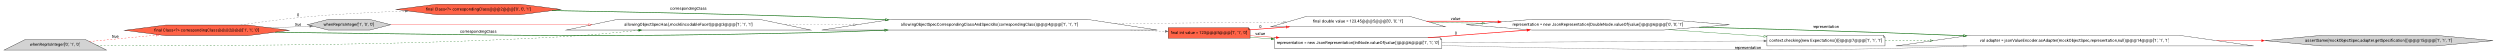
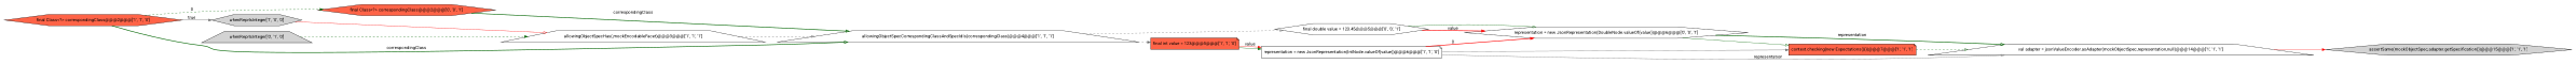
  digraph {
    fontname=Roboto
    rankdir=LR
    node [fillcolor=white fontname=Roboto shape=hexagon style=filled]
    edge [arrowhead=onormal color=darkgreen fontname=Roboto style=solid]
    n1 [fillcolor=tomato label="final Class<?> correspondingClass@@@2@@@['0', '0', '1']"]
    n2 [label="allowingObjectSpecCorrespondingClassAndSpecIdIs(correspondingClass)@@@4@@@['1', '1', '1']" shape=trapezium]
    n3 [fillcolor=tomato label="final int value = 123@@@5@@@['1', '1', '0']" shape=note]
-   n4 [label="final double value = 123.45@@@5@@@['0', '0', '1']" shape=trapezium]
+   n4 [label="final double value = 123.45@@@5@@@['0', '0', '1']"]
    n5 [label="allowingObjectSpecHas(,mockEncodableFacet)@@@3@@@['1', '1', '1']" shape=trapezium]
    n6 [label="representation = new JsonRepresentation(IntNode.valueOf(value))@@@6@@@['1', '1', '0']" shape=note]
    n7 [label="representation = new JsonRepresentation(DoubleNode.valueOf(value))@@@6@@@['0', '0', '1']"]
    n8 [label="val adapter = jsonValueEncoder.asAdapter(mockObjectSpec,representation,null)@@@14@@@['1', '1', '1']" shape=trapezium]
-   n9 [label="context.checking(new Expectations(){})@@@7@@@['1', '1', '1']" shape=note]
+   n9 [fillcolor=tomato label="context.checking(new Expectations(){})@@@7@@@['1', '1', '1']" shape=note]
    n10 [fillcolor=lightgray label="assertSame(mockObjectSpec,adapter.getSpecification())@@@15@@@['1', '1', '1']"]
    n11 [fillcolor=tomato label="final Class<?> correspondingClass@@@2@@@['1', '1', '0']"]
    n12 [fillcolor=lightgray label="whenReprIsInteger['1', '0', '0']"]
    n13 [fillcolor=lightgray label="whenReprIsInteger['0', '1', '0']" shape=trapezium]
    n1 -> n2 [label=correspondingClass style=bold]
    n2 -> n3 [arrowhead=normal color=gray40 style=dashed]
    n2 -> n4 [color=gray40 style=dashed]
-   n3 -> n4 [color=red label=0 style=bold]
    n3 -> n6 [arrowhead=normal color=red label=value]
    n3 -> n6 [arrowhead=normal]
    n4 -> n7 [arrowhead=normal color=red label=value style=bold]
    n4 -> n7
    n5 -> n2 [color=gray40 style=dashed]
    n6 -> n7 [arrowhead=normal color=red label=0 style=bold]
    n6 -> n8 [color=gray40 label=representation]
    n6 -> n9 [arrowhead=normal color=gray40]
    n7 -> n8 [label=representation style=bold]
    n7 -> n9
    n8 -> n10 [arrowhead=normal color=red]
    n9 -> n8 [style=dashed]
-   n11 -> n1 [arrowhead=normal color=gray40 label=0 style=dashed]
+   n11 -> n1 [arrowhead=normal label=0 style=dashed]
    n11 -> n2 [label=correspondingClass style=bold]
    n11 -> n12 [arrowhead=normal color=gray40 label=true]
    n12 -> n5 [color=red]
    n13 -> n5 [arrowhead=normal style=dashed]
-   n13 -> n11 [color=red label=true style=dashed]
  }
